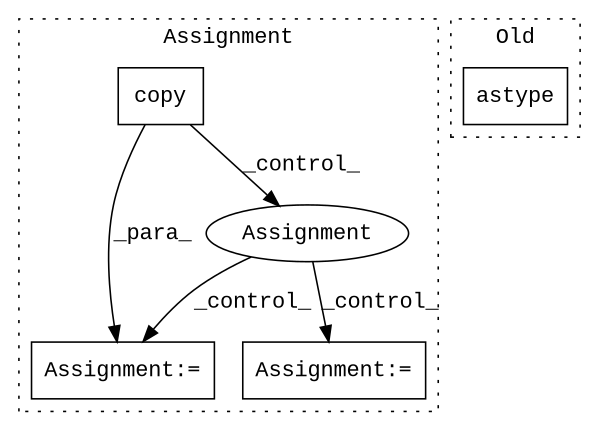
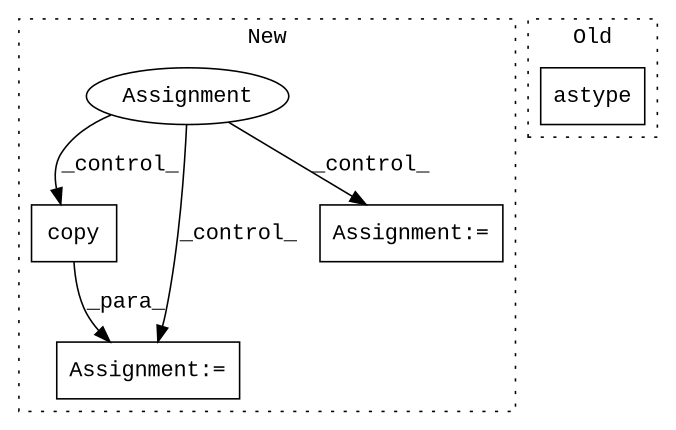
  digraph {
    fontname="Liberation Mono"
    node [a=32 fontname="Liberation Mono" l=1 shape=box]
    edge [fontname="Liberation Mono"]
    n1 [l=6 label=copy s=3060]
    n2 [a=7 label="Assignment:=" s=3052]
    n3 [a=42 label=Assignment shape=ellipse l=""]
    n4 [a=7 label="Assignment:=" s=3195]
    n5 [l="7,1" label=astype s="2553,2565"]
    subgraph cluster_1 {
-     label=Assignment
+     label=New
      style=dotted
      n1
      n2
      n3
      n4
    }
    subgraph cluster_2 {
      label=Old
      style=dotted
      n5
    }
    n1 -> n2 [label=_para_]
-   n1 -> n3 [label=_control_]
+   n3 -> n1 [label=_control_]
    n3 -> n2 [label=_control_]
    n3 -> n4 [label=_control_]
  }
